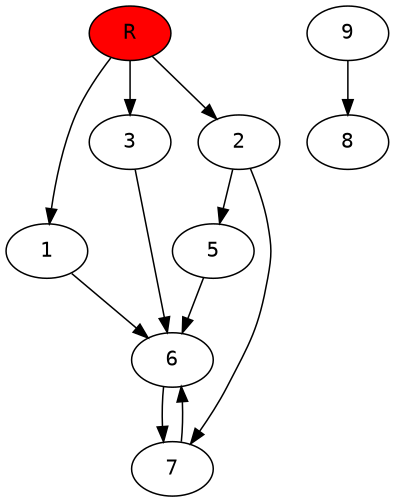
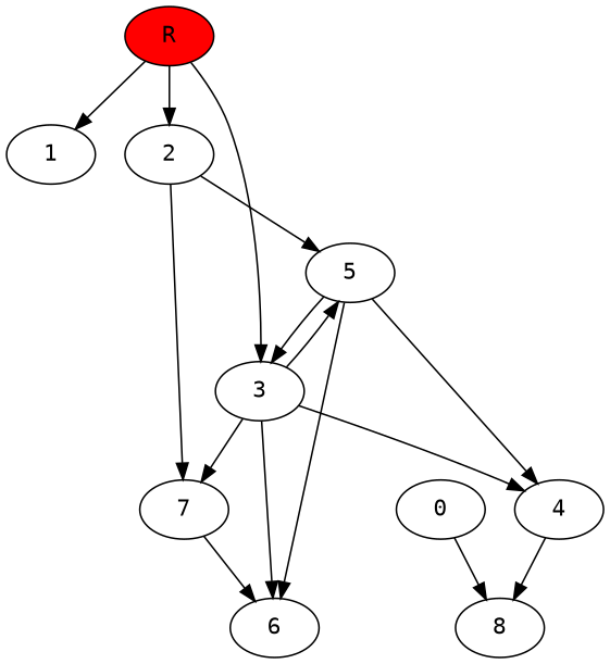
  digraph {
    fontname="DejaVu Sans Mono"
    node [fontname="DejaVu Sans Mono"]
    edge [fontname="DejaVu Sans Mono"]
    1
    6
    7
    2
    5
+   4
    8
    3
-   9
+   9 [label=0]
    R [fillcolor="#ff0000" style=filled]
-   1 -> 6
-   6 -> 7
+   3 -> 7
    7 -> 6
    2 -> 7
    2 -> 5
    5 -> 6
+   5 -> 4
+   5 -> 3
+   4 -> 8
    3 -> 6
+   3 -> 5
+   3 -> 4
    9 -> 8
    R -> 1
    R -> 2
    R -> 3
  }
